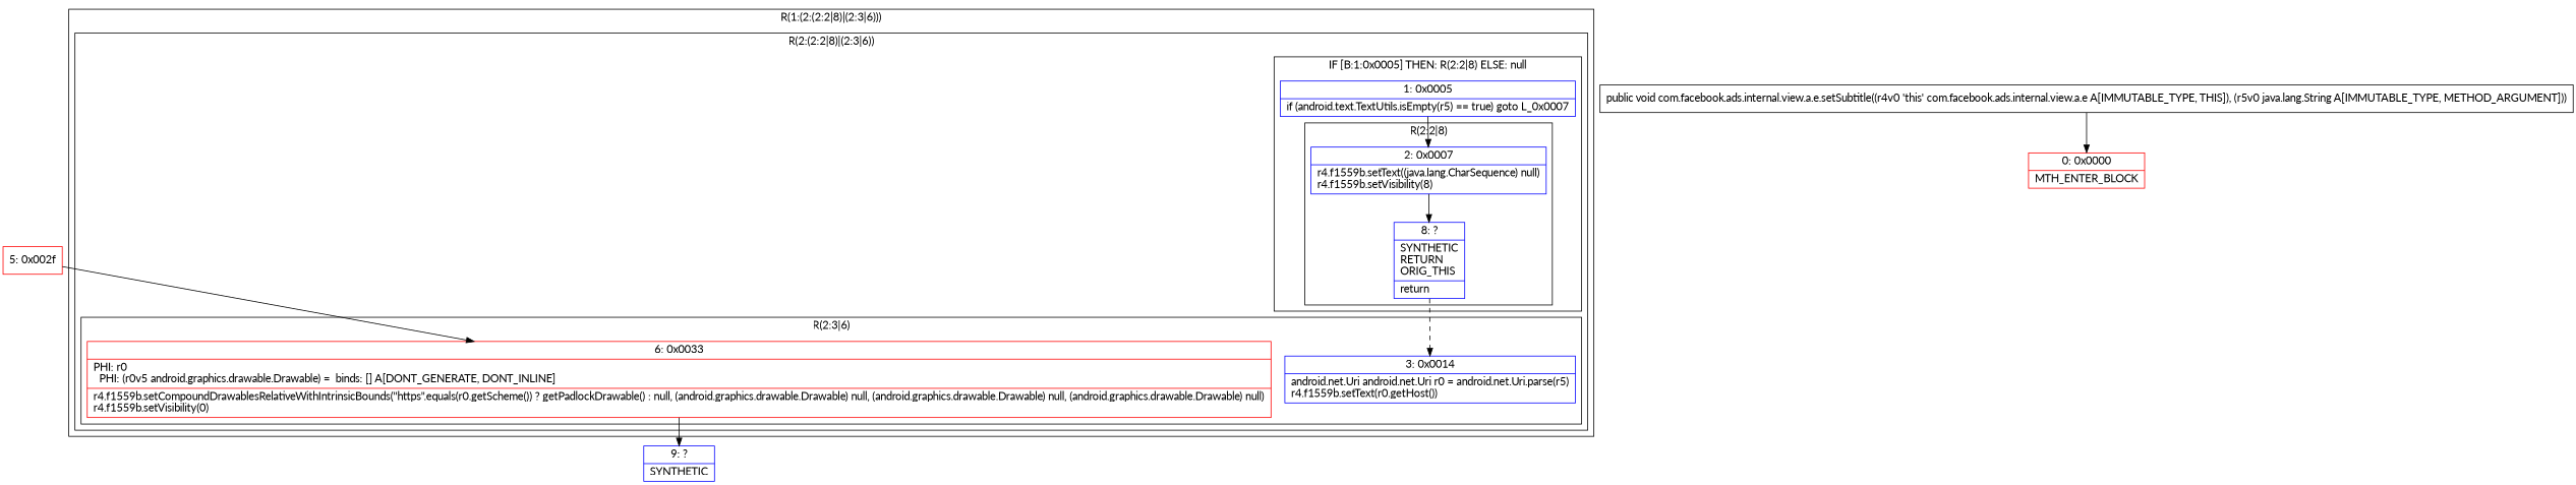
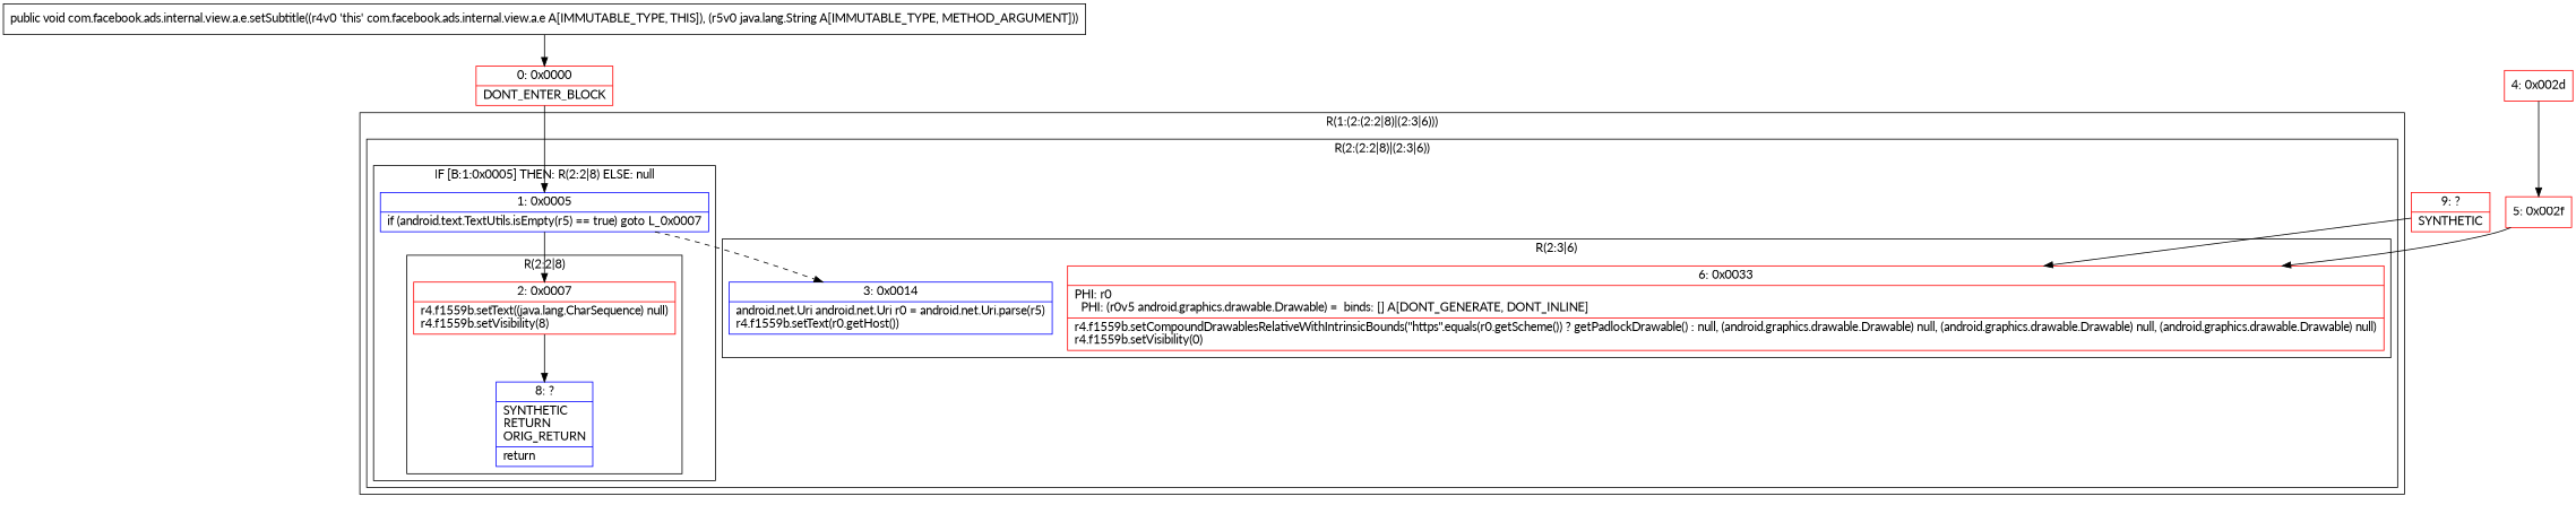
  digraph {
    fontname=Lato
    node [color=red fontname=Lato shape=record]
    edge [fontname=Lato]
-   n1 [color=blue label="{2\:\ 0x0007|r4.f1559b.setText((java.lang.CharSequence) null)\lr4.f1559b.setVisibility(8)\l}"]
-   n2 [color=blue label="{8\:\ ?|SYNTHETIC\lRETURN\lORIG_THIS\l|return\l}"]
+   n1 [label="{2\:\ 0x0007|r4.f1559b.setText((java.lang.CharSequence) null)\lr4.f1559b.setVisibility(8)\l}"]
+   n2 [color=blue label="{8\:\ ?|SYNTHETIC\lRETURN\lORIG_RETURN\l|return\l}"]
    n3 [color=blue label="{1\:\ 0x0005|if (android.text.TextUtils.isEmpty(r5) == true) goto L_0x0007\l}"]
    n4 [color=blue label="{3\:\ 0x0014|android.net.Uri android.net.Uri r0 = android.net.Uri.parse(r5)\lr4.f1559b.setText(r0.getHost())\l}"]
    n5 [label="{6\:\ 0x0033|PHI: r0 \l  PHI: (r0v5 android.graphics.drawable.Drawable) =  binds: [] A[DONT_GENERATE, DONT_INLINE]\l|r4.f1559b.setCompoundDrawablesRelativeWithIntrinsicBounds(\"https\".equals(r0.getScheme()) ? getPadlockDrawable() : null, (android.graphics.drawable.Drawable) null, (android.graphics.drawable.Drawable) null, (android.graphics.drawable.Drawable) null)\lr4.f1559b.setVisibility(0)\l}"]
-   n6 [color=blue label="{9\:\ ?|SYNTHETIC\l}"]
+   n6 [label="{9\:\ ?|SYNTHETIC\l}"]
+   n7 [label="{4\:\ 0x002d}"]
    n8 [label="{5\:\ 0x002f}"]
-   n9 [label="{0\:\ 0x0000|MTH_ENTER_BLOCK\l}"]
+   n9 [label="{0\:\ 0x0000|DONT_ENTER_BLOCK\l}"]
    n10 [label="{public void com.facebook.ads.internal.view.a.e.setSubtitle((r4v0 'this' com.facebook.ads.internal.view.a.e A[IMMUTABLE_TYPE, THIS]), (r5v0 java.lang.String A[IMMUTABLE_TYPE, METHOD_ARGUMENT])) }" color=""]
    subgraph cluster_1 {
      label="R(1:(2:(2:2|8)|(2:3|6)))"
      subgraph cluster_2 {
        label="R(2:(2:2|8)|(2:3|6))"
        subgraph cluster_3 {
          label="IF [B:1:0x0005] THEN: R(2:2|8) ELSE: null"
          n3
          subgraph cluster_4 {
            label="R(2:2|8)"
            n1
            n2
          }
        }
        subgraph cluster_5 {
          label="R(2:3|6)"
          n4
          n5
        }
      }
    }
    n1 -> n2
    n3 -> n1
-   n2 -> n4 [style=dashed]
-   n5 -> n6
+   n3 -> n4 [style=dashed]
+   n6 -> n5
+   n7 -> n8
    n8 -> n5
+   n9 -> n3
    n10 -> n9
  }
